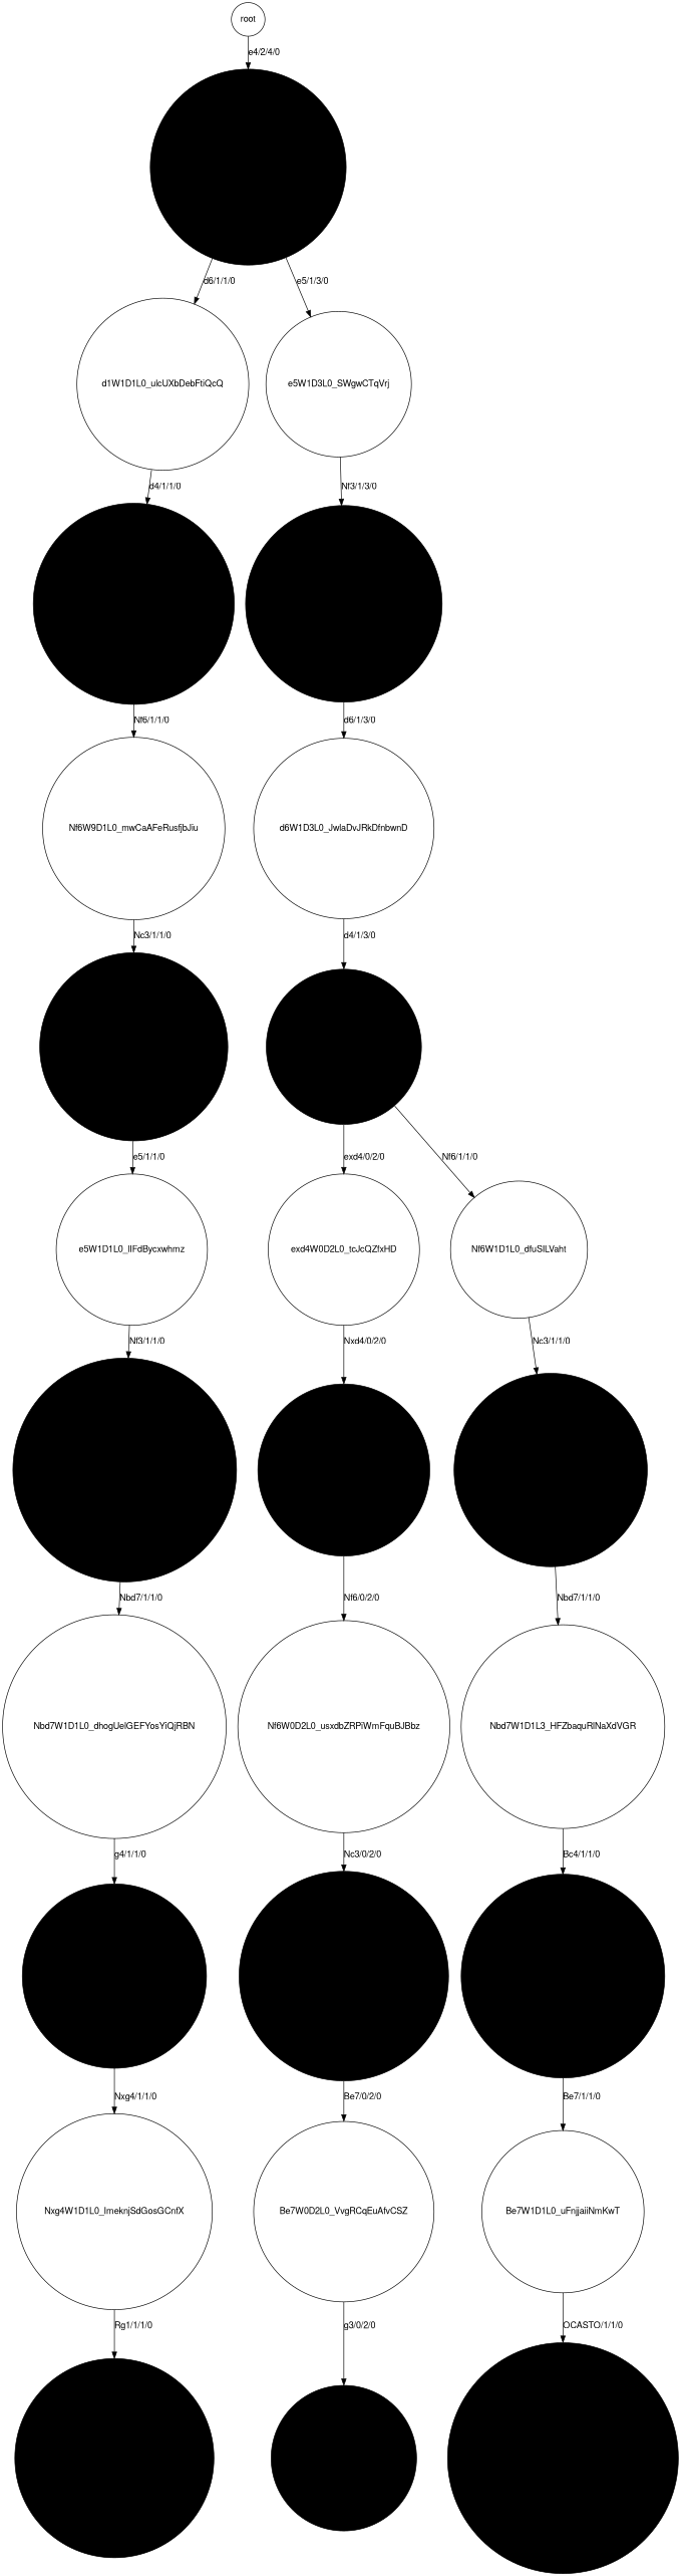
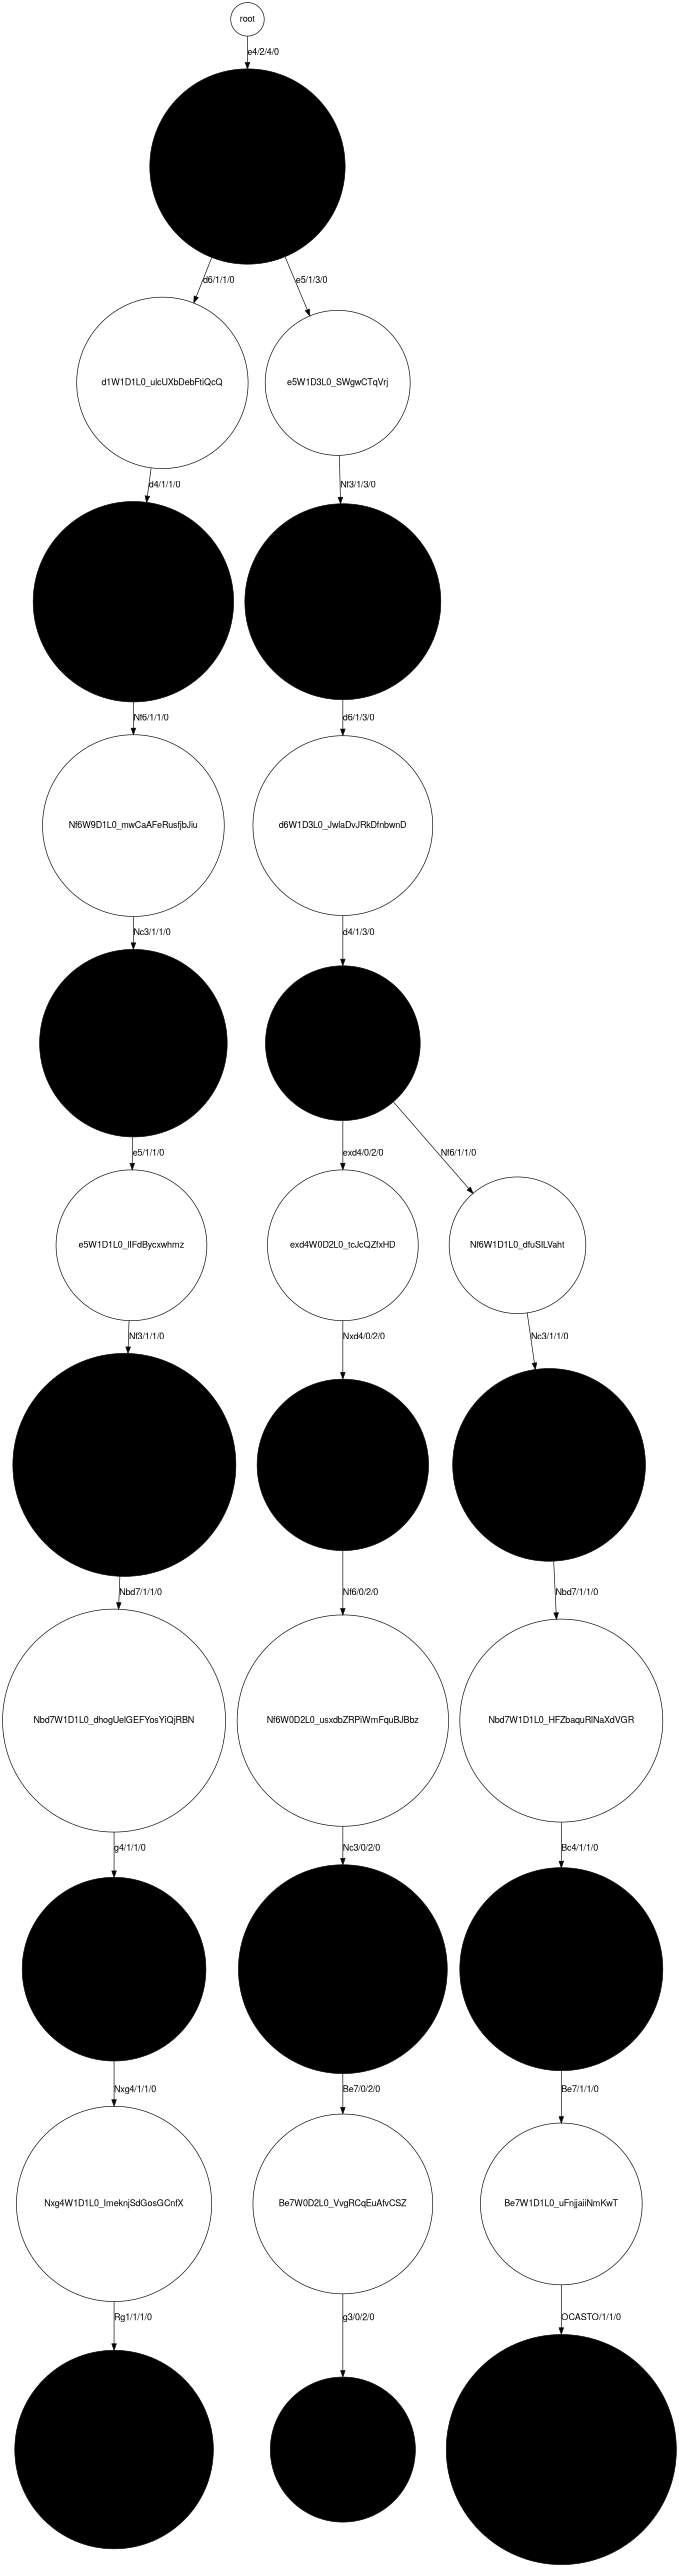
  digraph {
    fontname="Helvetica,Arial,sans-serif"
    fontsize=30
    labelloc=t
    rankdir=TB
    splines=true
    node [fillcolor=white filledcolor=white fontname="Helvetica,Arial,sans-serif" shape=circle style=filled]
    edge [fontname="Helvetica,Arial,sans-serif"]
    n1 [label=root]
    e4W2D4L0_rANahFdPfsfsYviEbxoy [fillcolor=black]
    n3 [label=d1W1D1L0_ulcUXbDebFtiQcQ]
    e5W1D3L0_SWgwCTqVrj
    d4W1D1L0_RVEItijnmZeEtVMvCwH [fillcolor=black]
    Nf3W1D3L0_NkHSAbWGntYRMAV [fillcolor=black]
    n7 [label=Nf6W9D1L0_mwCaAFeRusfjbJiu]
    d6W1D3L0_JwlaDvJRkDfnbwnD
    Nc3W1D1L0_ajRGUoFZvlNTXyoo [fillcolor=black]
    d4W1D3L0_sNYQismmmN [fillcolor=black]
    e5W1D1L0_lIFdBycxwhmz
    exd4W0D2L0_tcJcQZfxHD
    Nf6W1D1L0_dfuSILVaht
    Nf3W1D1L0_AWGOjmfWHyypQCwxzJR [fillcolor=black]
    Nxd4W0D2L0_PlTQUtFKdBKF [fillcolor=black]
    Nc3W1D1L0_gzRzoOqdrtONiPtQy [fillcolor=black]
    Nbd7W1D1L0_dhogUelGEFYosYiQjRBN
    Nf6W0D2L0_usxdbZRPiWmFquBJBbz
-   Nbd7W1D1L0_HFZbaquRlNaXdVGR [label=Nbd7W1D1L3_HFZbaquRlNaXdVGR]
+   Nbd7W1D1L0_HFZbaquRlNaXdVGR
    g4W1D1L0_jvOyoBLPCJvJUowS [fillcolor=black]
    Nc3W0D2L0_MXUiibeAPGCoxEJWzy [fillcolor=black]
    Bc4W1D1L0_MmlVEDUtZfrOYClNizy [fillcolor=black]
    Nxg4W1D1L0_ImeknjSdGosGCnfX
    Be7W0D2L0_VvgRCqEuAfvCSZ
    Be7W1D1L0_uFnjjaiiNmKwT
    Rg1W1D1L0_NUSAEUkbcjGJBXmk [fillcolor=black]
    g3W0D2L0_QJzaJRjGCh [fillcolor=black]
    OCASTOW1D1L0_agaabMXnDKqjQZTxw [fillcolor=black]
    n1 -> e4W2D4L0_rANahFdPfsfsYviEbxoy [label="e4/2/4/0"]
    e4W2D4L0_rANahFdPfsfsYviEbxoy -> n3 [label="d6/1/1/0"]
    e4W2D4L0_rANahFdPfsfsYviEbxoy -> e5W1D3L0_SWgwCTqVrj [label="e5/1/3/0"]
    n3 -> d4W1D1L0_RVEItijnmZeEtVMvCwH [label="d4/1/1/0"]
    e5W1D3L0_SWgwCTqVrj -> Nf3W1D3L0_NkHSAbWGntYRMAV [label="Nf3/1/3/0"]
    d4W1D1L0_RVEItijnmZeEtVMvCwH -> n7 [label="Nf6/1/1/0"]
    Nf3W1D3L0_NkHSAbWGntYRMAV -> d6W1D3L0_JwlaDvJRkDfnbwnD [label="d6/1/3/0"]
    n7 -> Nc3W1D1L0_ajRGUoFZvlNTXyoo [label="Nc3/1/1/0"]
    d6W1D3L0_JwlaDvJRkDfnbwnD -> d4W1D3L0_sNYQismmmN [label="d4/1/3/0"]
    Nc3W1D1L0_ajRGUoFZvlNTXyoo -> e5W1D1L0_lIFdBycxwhmz [label="e5/1/1/0"]
    d4W1D3L0_sNYQismmmN -> exd4W0D2L0_tcJcQZfxHD [label="exd4/0/2/0"]
    d4W1D3L0_sNYQismmmN -> Nf6W1D1L0_dfuSILVaht [label="Nf6/1/1/0"]
    e5W1D1L0_lIFdBycxwhmz -> Nf3W1D1L0_AWGOjmfWHyypQCwxzJR [label="Nf3/1/1/0"]
    exd4W0D2L0_tcJcQZfxHD -> Nxd4W0D2L0_PlTQUtFKdBKF [label="Nxd4/0/2/0"]
    Nf6W1D1L0_dfuSILVaht -> Nc3W1D1L0_gzRzoOqdrtONiPtQy [label="Nc3/1/1/0"]
    Nf3W1D1L0_AWGOjmfWHyypQCwxzJR -> Nbd7W1D1L0_dhogUelGEFYosYiQjRBN [label="Nbd7/1/1/0"]
    Nxd4W0D2L0_PlTQUtFKdBKF -> Nf6W0D2L0_usxdbZRPiWmFquBJBbz [label="Nf6/0/2/0"]
    Nc3W1D1L0_gzRzoOqdrtONiPtQy -> Nbd7W1D1L0_HFZbaquRlNaXdVGR [label="Nbd7/1/1/0"]
    Nbd7W1D1L0_dhogUelGEFYosYiQjRBN -> g4W1D1L0_jvOyoBLPCJvJUowS [label="g4/1/1/0"]
    Nf6W0D2L0_usxdbZRPiWmFquBJBbz -> Nc3W0D2L0_MXUiibeAPGCoxEJWzy [label="Nc3/0/2/0"]
    Nbd7W1D1L0_HFZbaquRlNaXdVGR -> Bc4W1D1L0_MmlVEDUtZfrOYClNizy [label="Bc4/1/1/0"]
    g4W1D1L0_jvOyoBLPCJvJUowS -> Nxg4W1D1L0_ImeknjSdGosGCnfX [label="Nxg4/1/1/0"]
    Nc3W0D2L0_MXUiibeAPGCoxEJWzy -> Be7W0D2L0_VvgRCqEuAfvCSZ [label="Be7/0/2/0"]
    Bc4W1D1L0_MmlVEDUtZfrOYClNizy -> Be7W1D1L0_uFnjjaiiNmKwT [label="Be7/1/1/0"]
    Nxg4W1D1L0_ImeknjSdGosGCnfX -> Rg1W1D1L0_NUSAEUkbcjGJBXmk [label="Rg1/1/1/0"]
    Be7W0D2L0_VvgRCqEuAfvCSZ -> g3W0D2L0_QJzaJRjGCh [label="g3/0/2/0"]
    Be7W1D1L0_uFnjjaiiNmKwT -> OCASTOW1D1L0_agaabMXnDKqjQZTxw [label="OCASTO/1/1/0"]
  }
